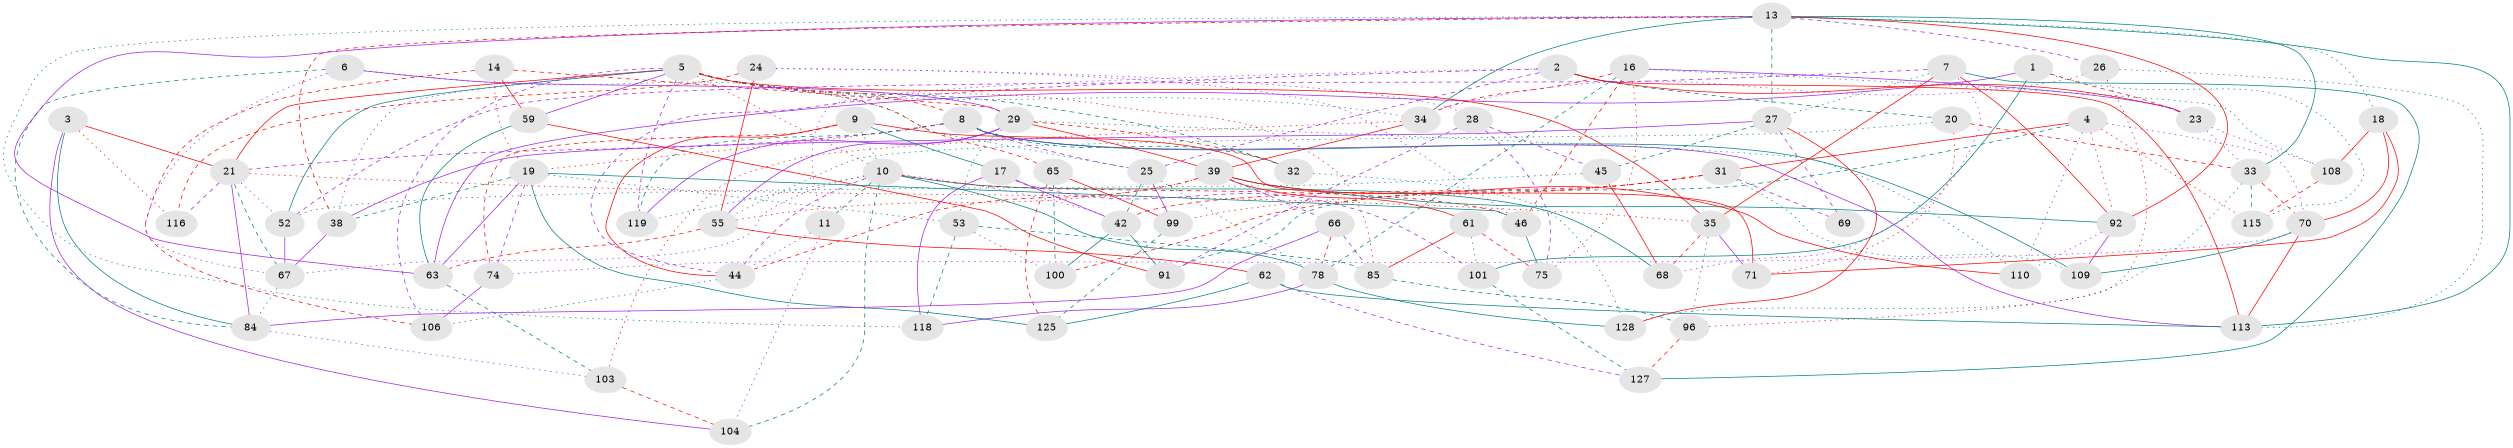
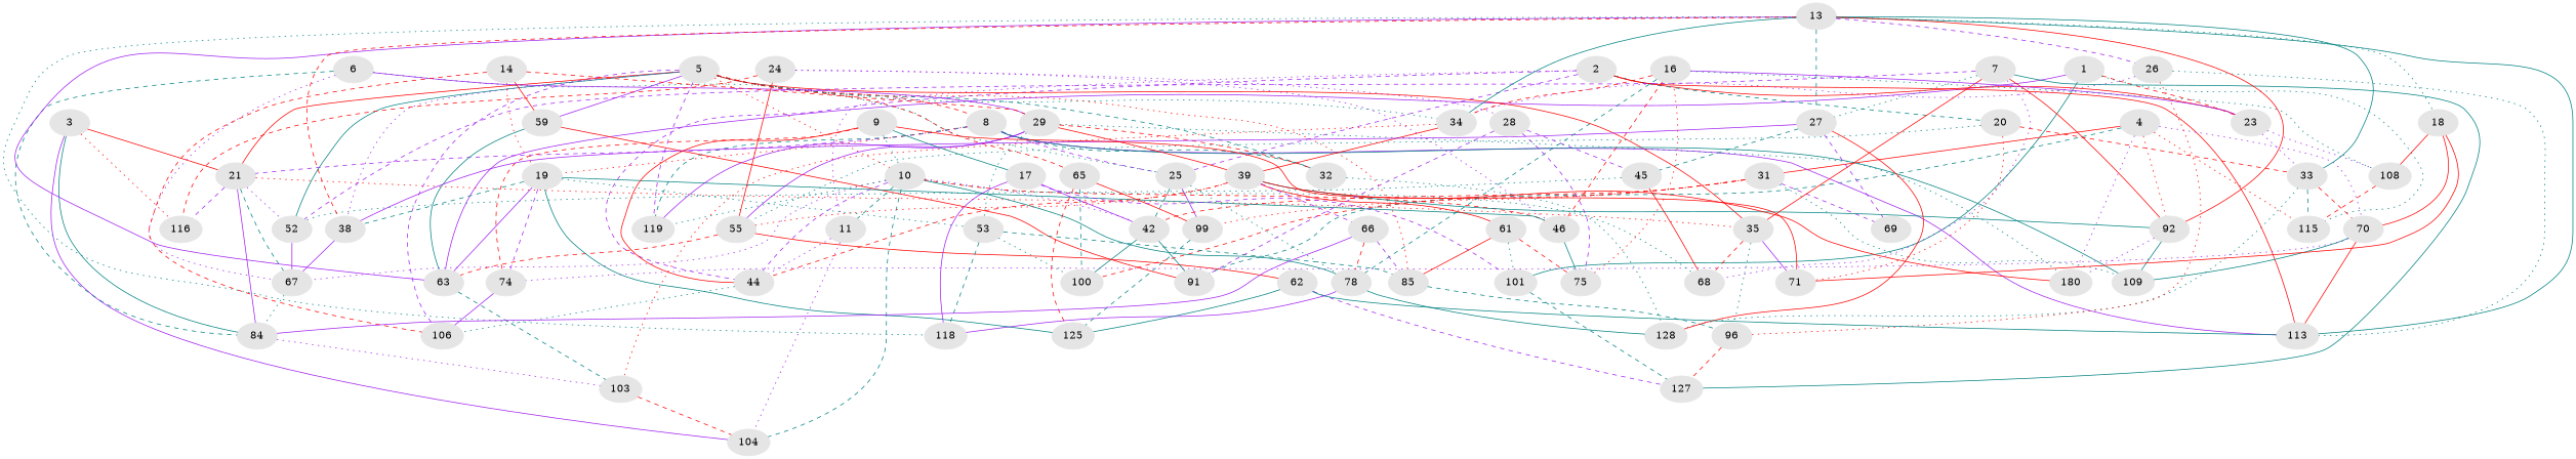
  graph {
    node [color=gray90 style=filled]
    edge [color=teal style=solid]
    23 [super="+86"]
    33 [super="+81"]
    108
    1
    63 [super="+112"]
    101
    115
    103
    127
    2 [super="+90"]
    11
    20
    25 [super="+83"]
    44 [super="+50"]
    113 [super="+120"]
    104 [super="+129"]
    71
    55 [super="+111"]
    42 [super="+58"]
    78 [super="+98"]
    99
    106
    21 [super="+37"]
    84 [super="+87"]
    116
    35 [super="+124"]
    52 [super="+107"]
    67 [super="+94"]
    3
    4 [super="+43"]
    31 [super="+40"]
    70 [super="+105"]
    91
    92 [super="+95"]
-   110
+   110 [label=180]
    109
    69
    100
    74
    5 [super="+15+30+77"]
    8 [super="+12+82"]
    10 [super="+48+80+132+79"]
    32
    34 [super="+51"]
    38 [super="+122"]
    59
    65
    85 [super="+102"]
    119
    19 [super="+76"]
    68
    46 [super="+89"]
    128
    39 [super="+123+72"]
    96
    125
    6
    29 [super="+64"]
    53 [super="+97"]
    7 [super="+114"]
    27 [super="+60"]
    45
    9 [super="+57"]
    17
    118
    75
    13 [super="+22"]
    18
    26
    14
    16 [super="+49"]
    62
    24
    28
    61
    66
    23 -- 33 [color=purple style=dotted]
    23 -- 108 [color=purple style=dotted]
    33 -- 115 [style=dashed]
    33 -- 70 [color=red style=dashed]
    33 -- 128 [style=dotted]
    108 -- 115 [color=red style=dashed]
    1 -- 23 [color=red style=dashed]
    1 -- 63 [color=purple]
    1 -- 101
    1 -- 115 [style=dotted]
    63 -- 103 [style=dashed]
    101 -- 127 [style=dashed]
    103 -- 104 [color=red style=dashed]
    2 -- 23 [color=red]
    2 -- 11 [color=purple style=dotted]
    2 -- 20 [style=dashed]
    2 -- 25 [color=purple style=dashed]
    2 -- 44 [color=purple style=dashed]
    2 -- 113 [color=red]
    11 -- 44 [color=purple style=dotted]
    11 -- 104 [color=purple style=dotted]
    20 -- 33 [color=red style=dashed]
    20 -- 71 [color=red style=dotted]
    20 -- 55 [style=dotted]
    25 -- 42 [style=dashed]
    25 -- 78 [style=dotted]
    25 -- 99 [color=purple]
    44 -- 106 [style=dotted]
    55 -- 63 [color=red style=dashed]
    55 -- 62 [color=red]
    42 -- 91
    42 -- 100
    78 -- 128
    78 -- 118 [color=purple]
    99 -- 125 [style=dashed]
    21 -- 84 [color=purple]
    21 -- 116 [color=purple style=dashed]
    21 -- 35 [color=red style=dotted]
    21 -- 52 [color=purple style=dotted]
    21 -- 67 [style=dashed]
    84 -- 103 [color=purple style=dotted]
    35 -- 71 [color=purple]
    35 -- 68 [color=red style=dashed]
    35 -- 96 [style=dotted]
    52 -- 67 [color=purple]
    67 -- 84 [style=dotted]
    3 -- 104 [color=purple]
    3 -- 21 [color=red]
    3 -- 84
    3 -- 116 [color=red style=dotted]
    4 -- 115 [color=red style=dotted]
    4 -- 31 [color=red]
    4 -- 70 [color=purple style=dotted]
    4 -- 91 [style=dashed]
    4 -- 92 [color=red style=dotted]
    4 -- 110 [color=purple style=dotted]
    31 -- 42 [color=red style=dashed]
    31 -- 99 [color=red style=dotted]
    31 -- 109 [style=dotted]
    31 -- 69 [color=purple style=dashed]
    31 -- 100 [color=red style=dashed]
    70 -- 113 [color=red]
    70 -- 109
    70 -- 74 [color=purple style=dotted]
    92 -- 110 [color=purple style=dotted]
-   92 -- 109 [color=purple]
+   92 -- 109
    74 -- 106 [color=purple]
    5 -- 106 [color=purple style=dashed]
    5 -- 21 [color=red]
    5 -- 35 [color=red]
    5 -- 52 [weight=2]
    5 -- 8 [color=red style=dashed]
    5 -- 10 [color=red style=dotted]
    5 -- 32 [style=dashed]
    5 -- 34 [style=dotted]
    5 -- 38 [color=purple style=dotted]
    5 -- 59 [color=purple]
    5 -- 65 [color=red style=dashed]
    5 -- 85 [color=red style=dotted]
    5 -- 119 [color=purple style=dashed]
    8 -- 25 [color=purple style=dashed]
    8 -- 113 [color=purple]
    8 -- 21 [color=purple style=dashed]
    8 -- 109
    8 -- 32 [style=dashed]
    8 -- 119 [style=dashed]
    8 -- 19 [color=red style=dotted]
    10 -- 11 [style=dashed]
    10 -- 44 [color=purple style=dashed]
    10 -- 104 [style=dashed]
    10 -- 42 [color=purple style=dotted]
    10 -- 78
    10 -- 67 [color=purple style=dotted]
    10 -- 119 [style=dotted]
-   10 -- 68
+   10 -- 68 [style=dotted]
    10 -- 46 [color=red style=dashed]
    32 -- 128 [style=dotted]
    34 -- 103 [color=red style=dotted]
    34 -- 39 [color=red]
    38 -- 67 [color=purple]
    59 -- 63
    59 -- 91 [color=red]
    65 -- 99 [color=red]
    65 -- 100 [style=dashed]
    65 -- 125 [color=red style=dashed]
    85 -- 96 [style=dashed]
    19 -- 63 [color=purple]
    19 -- 74 [color=purple style=dashed]
    19 -- 38 [style=dashed]
    19 -- 46
    19 -- 125
    19 -- 53 [style=dotted]
    46 -- 75
    39 -- 44 [color=red style=dashed]
    39 -- 55 [color=red style=dotted]
    39 -- 92
    39 -- 110 [color=red]
    39 -- 61 [color=red]
    39 -- 66 [color=purple style=dashed]
    96 -- 127 [color=red style=dashed]
    6 -- 25 [style=dotted]
    6 -- 84 [style=dashed]
    6 -- 67 [color=purple style=dotted]
    6 -- 29 [color=purple]
    29 -- 55 [color=purple]
    29 -- 110 [style=dotted]
    29 -- 32 [color=red style=dashed]
    29 -- 119 [color=purple]
    29 -- 39 [color=red]
    29 -- 53 [style=dotted]
    53 -- 100 [style=dotted]
    53 -- 85 [style=dashed weight=2]
    53 -- 118 [style=dashed]
    7 -- 127
    7 -- 35 [color=red]
    7 -- 52 [color=purple style=dashed]
    7 -- 92 [color=red]
    7 -- 68 [color=purple style=dotted]
    7 -- 27 [style=dotted]
    27 -- 69 [color=purple style=dashed]
    27 -- 38 [color=purple]
    27 -- 128 [color=red]
    27 -- 45 [style=dashed]
    45 -- 52 [style=dotted]
    45 -- 68 [color=red]
    9 -- 44 [color=red]
    9 -- 71 [color=red]
    9 -- 74 [color=red style=dashed]
    9 -- 10 [style=dotted weight=2]
    9 -- 17
    17 -- 101 [color=purple style=dashed]
    17 -- 42 [color=purple]
    17 -- 118 [color=purple]
    13 -- 33
    13 -- 63 [color=purple]
    13 -- 113
    13 -- 92 [color=red]
    13 -- 34
    13 -- 38 [color=red style=dashed weight=2]
    13 -- 27 [style=dashed]
    13 -- 118 [style=dotted]
    13 -- 18 [style=dotted]
    13 -- 26 [color=purple style=dashed]
    18 -- 108 [color=red]
    18 -- 71 [color=red]
    18 -- 70 [color=red]
    26 -- 113 [style=dotted]
    26 -- 34 [color=purple style=dotted]
    26 -- 96 [color=red style=dotted]
    14 -- 106 [color=red style=dashed]
    14 -- 59 [color=red]
    14 -- 19 [color=red style=dotted]
    14 -- 29 [color=red style=dashed]
    16 -- 23 [color=purple]
    16 -- 108 [style=dotted]
    16 -- 78 [style=dashed]
    16 -- 34 [color=red style=dashed]
    16 -- 46 [color=red style=dashed]
    16 -- 75 [color=red style=dotted]
    62 -- 127 [color=purple style=dashed]
    62 -- 113
    62 -- 125
    24 -- 55 [color=red]
    24 -- 116 [color=red style=dashed]
    24 -- 46 [color=purple style=dotted]
    24 -- 28 [color=purple style=dotted]
    28 -- 91 [color=purple style=dashed]
    28 -- 45 [color=purple style=dashed]
    28 -- 75 [color=purple style=dashed]
    61 -- 101 [style=dotted]
    61 -- 85 [color=red]
    61 -- 75 [color=red style=dashed]
    66 -- 78 [color=red style=dashed]
    66 -- 84 [color=purple]
    66 -- 85 [color=purple style=dashed]
  }
